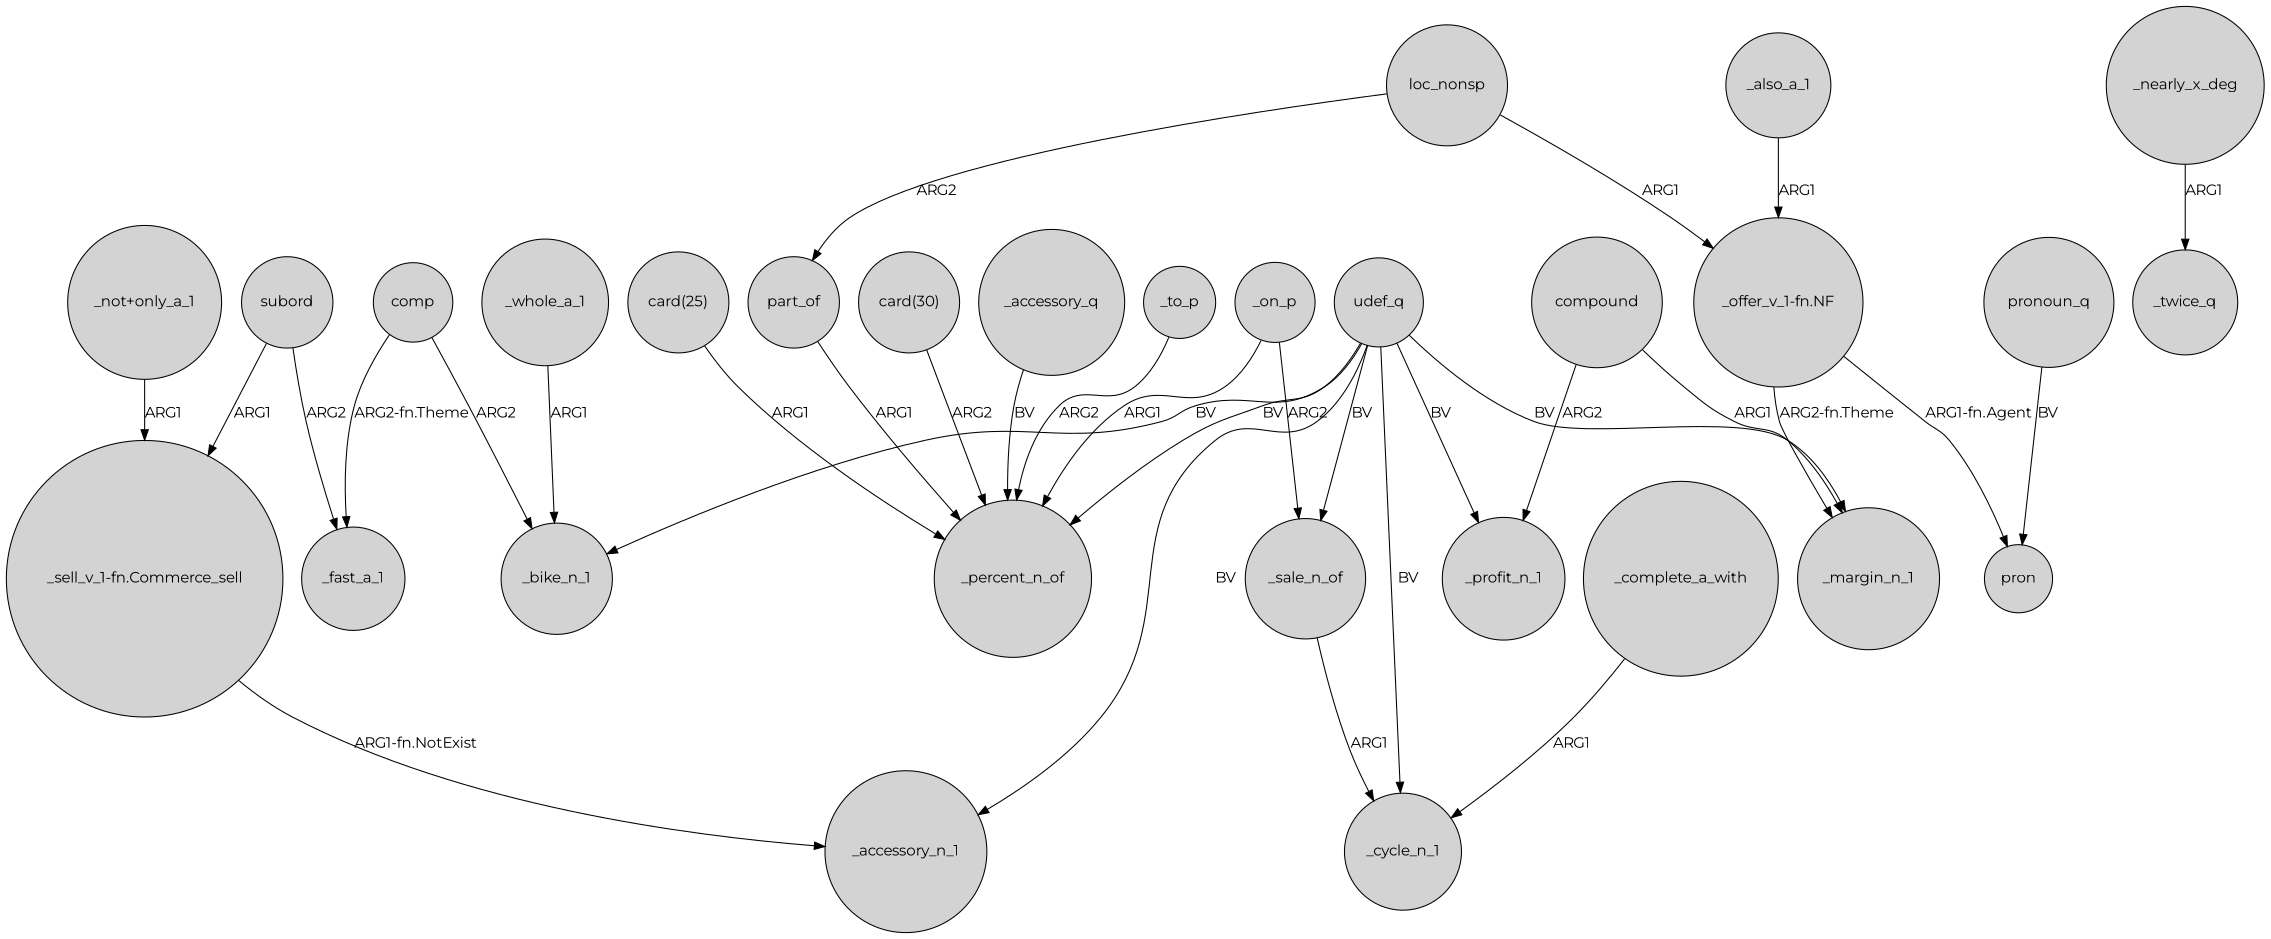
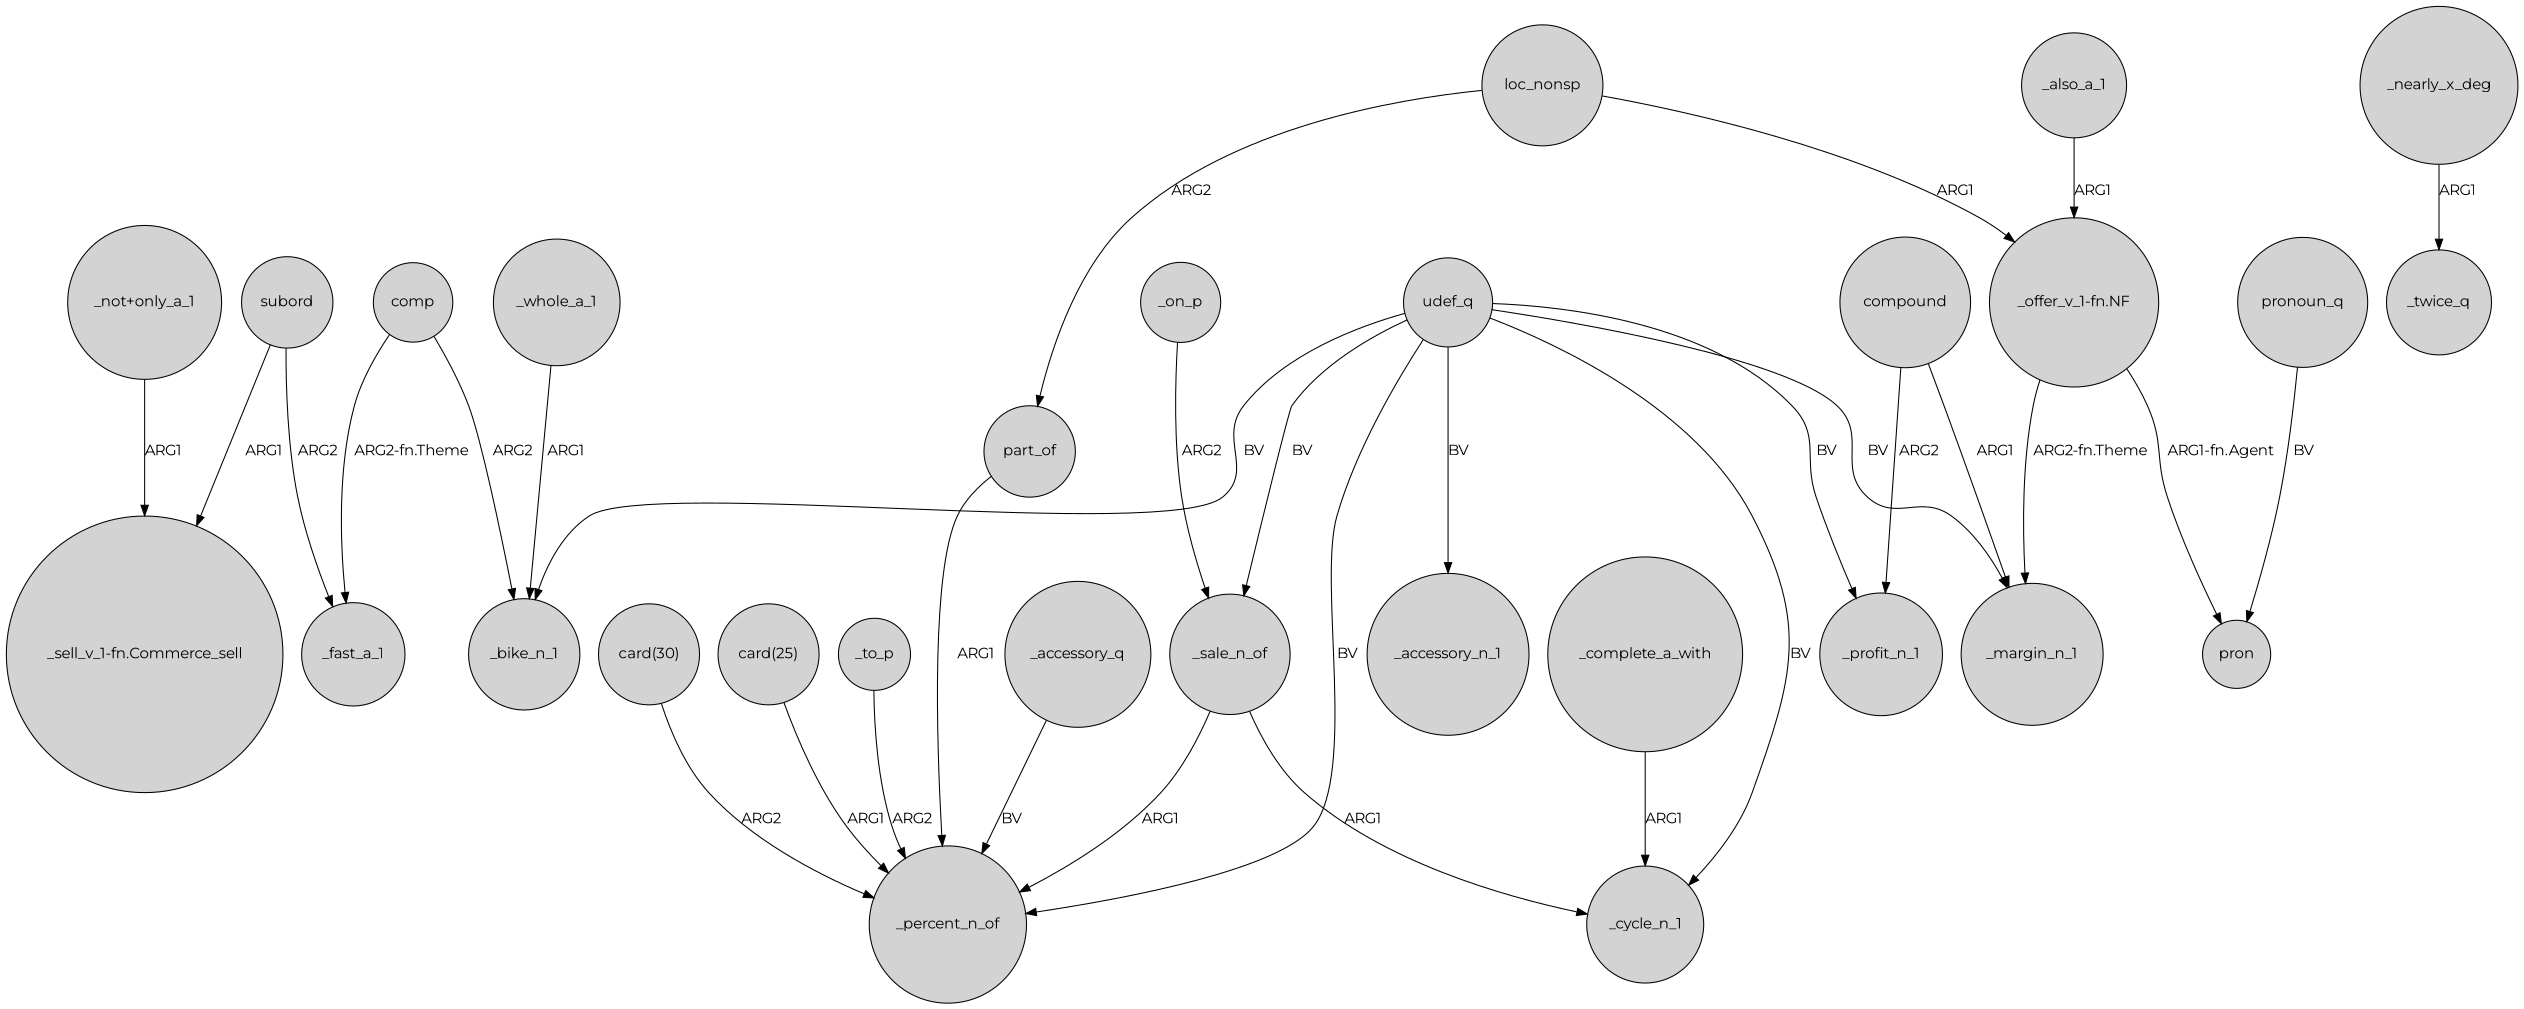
  digraph {
    fontname=Montserrat
    node [fontname=Montserrat shape=circle style=filled]
    edge [fontname=Montserrat]
    subord
    _fast_a_1
    "_sell_v_1-fn.Commerce_sell"
    _accessory_n_1
    _on_p
    _percent_n_of
    _sale_n_of
    _cycle_n_1
    "card(25)"
    compound
    _margin_n_1
    _profit_n_1
    _complete_a_with
    udef_q
    _bike_n_1
    loc_nonsp
    "_offer_v_1-fn.NF"
    part_of
    pron
    comp
    "_not+only_a_1"
    _nearly_x_deg
    _twice_q
    "card(30)"
    n25 [label=_accessory_q]
    pronoun_q
    _whole_a_1
    _also_a_1
    _to_p
    subord -> _fast_a_1 [label=ARG2]
    subord -> "_sell_v_1-fn.Commerce_sell" [label=ARG1]
-   "_sell_v_1-fn.Commerce_sell" -> _accessory_n_1 [label="ARG1-fn.NotExist"]
-   _on_p -> _percent_n_of [label=ARG1]
+   _sale_n_of -> _percent_n_of [label=ARG1]
    _on_p -> _sale_n_of [label=ARG2]
    _sale_n_of -> _cycle_n_1 [label=ARG1]
    "card(25)" -> _percent_n_of [label=ARG1]
    compound -> _margin_n_1 [label=ARG1]
    compound -> _profit_n_1 [label=ARG2]
    _complete_a_with -> _cycle_n_1 [label=ARG1]
    udef_q -> _accessory_n_1 [label=BV]
    udef_q -> _percent_n_of [label=BV]
    udef_q -> _sale_n_of [label=BV]
    udef_q -> _cycle_n_1 [label=BV]
    udef_q -> _margin_n_1 [label=BV]
    udef_q -> _profit_n_1 [label=BV]
    udef_q -> _bike_n_1 [label=BV]
    loc_nonsp -> "_offer_v_1-fn.NF" [label=ARG1]
    loc_nonsp -> part_of [label=ARG2]
    "_offer_v_1-fn.NF" -> _margin_n_1 [label="ARG2-fn.Theme"]
    "_offer_v_1-fn.NF" -> pron [label="ARG1-fn.Agent"]
    part_of -> _percent_n_of [label=ARG1]
    comp -> _fast_a_1 [label="ARG2-fn.Theme"]
    comp -> _bike_n_1 [label=ARG2]
    "_not+only_a_1" -> "_sell_v_1-fn.Commerce_sell" [label=ARG1]
    _nearly_x_deg -> _twice_q [label=ARG1]
    "card(30)" -> _percent_n_of [label=ARG2]
    n25 -> _percent_n_of [label=BV]
    pronoun_q -> pron [label=BV]
    _whole_a_1 -> _bike_n_1 [label=ARG1]
    _also_a_1 -> "_offer_v_1-fn.NF" [label=ARG1]
    _to_p -> _percent_n_of [label=ARG2]
  }
